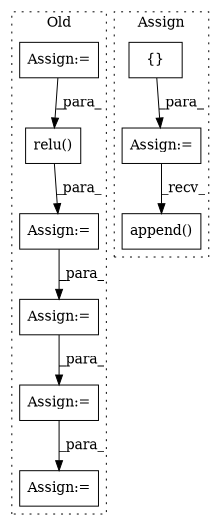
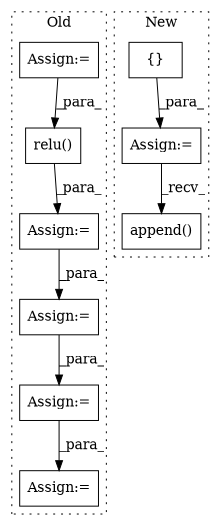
  digraph {
    node [a=68 l=3 shape=box]
    n1 [a=75 l="10,1" label="relu()" s="2061,2082"]
    n2 [label="Assign:=" s=2058]
    n3 [label="Assign:=" s=1981]
    n4 [label="Assign:=" s=2156]
    n5 [label="Assign:=" s=2282]
    n6 [label="Assign:=" s=2184]
    n7 [a=75 l="14,1" label="append()" s="1646,1661"]
    n8 [a=59 l="2,1" label="{}" s="1355,1355"]
    n9 [label="Assign:=" s=1352]
    subgraph cluster_1 {
      label=Old
      style=dotted
      n1
      n2
      n3
      n4
      n5
      n6
    }
    subgraph cluster_2 {
-     label=Assign
+     label=New
      style=dotted
      n7
      n8
      n9
    }
    n1 -> n2 [label=_para_]
    n2 -> n4 [label=_para_]
    n3 -> n1 [label=_para_]
    n4 -> n6 [label=_para_]
    n6 -> n5 [label=_para_]
    n8 -> n9 [label=_para_]
    n9 -> n7 [label=_recv_]
  }
